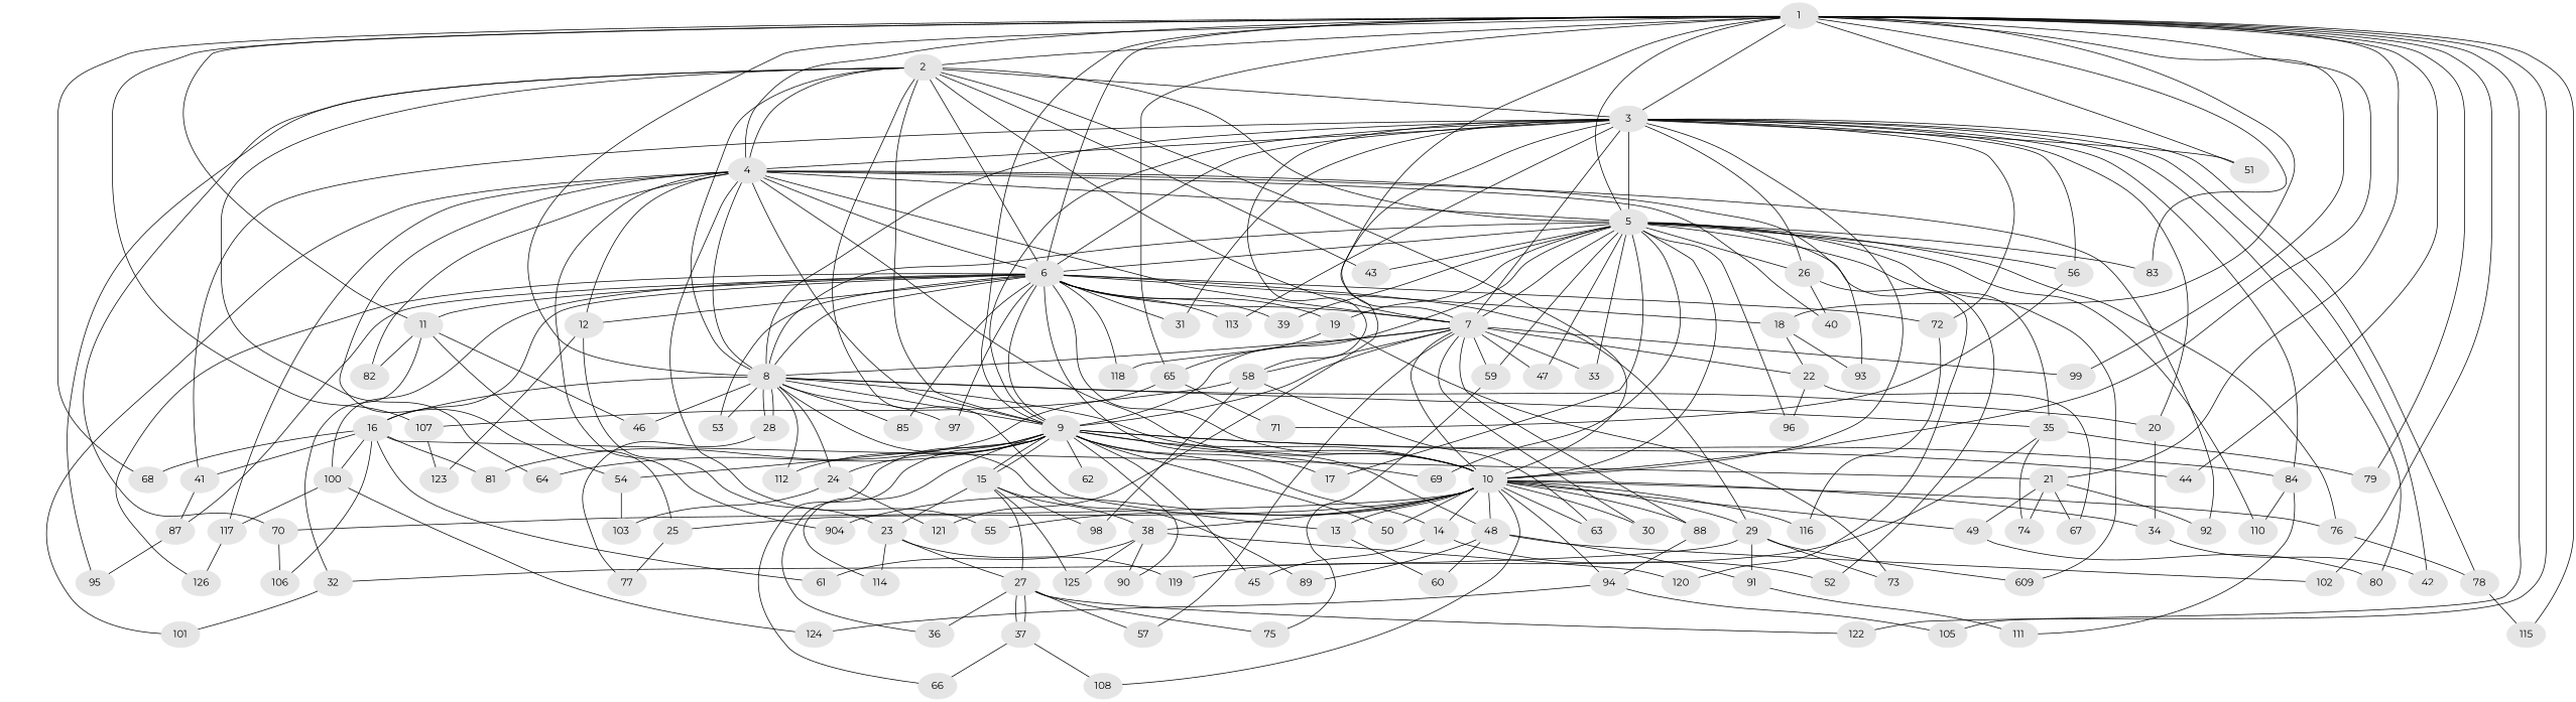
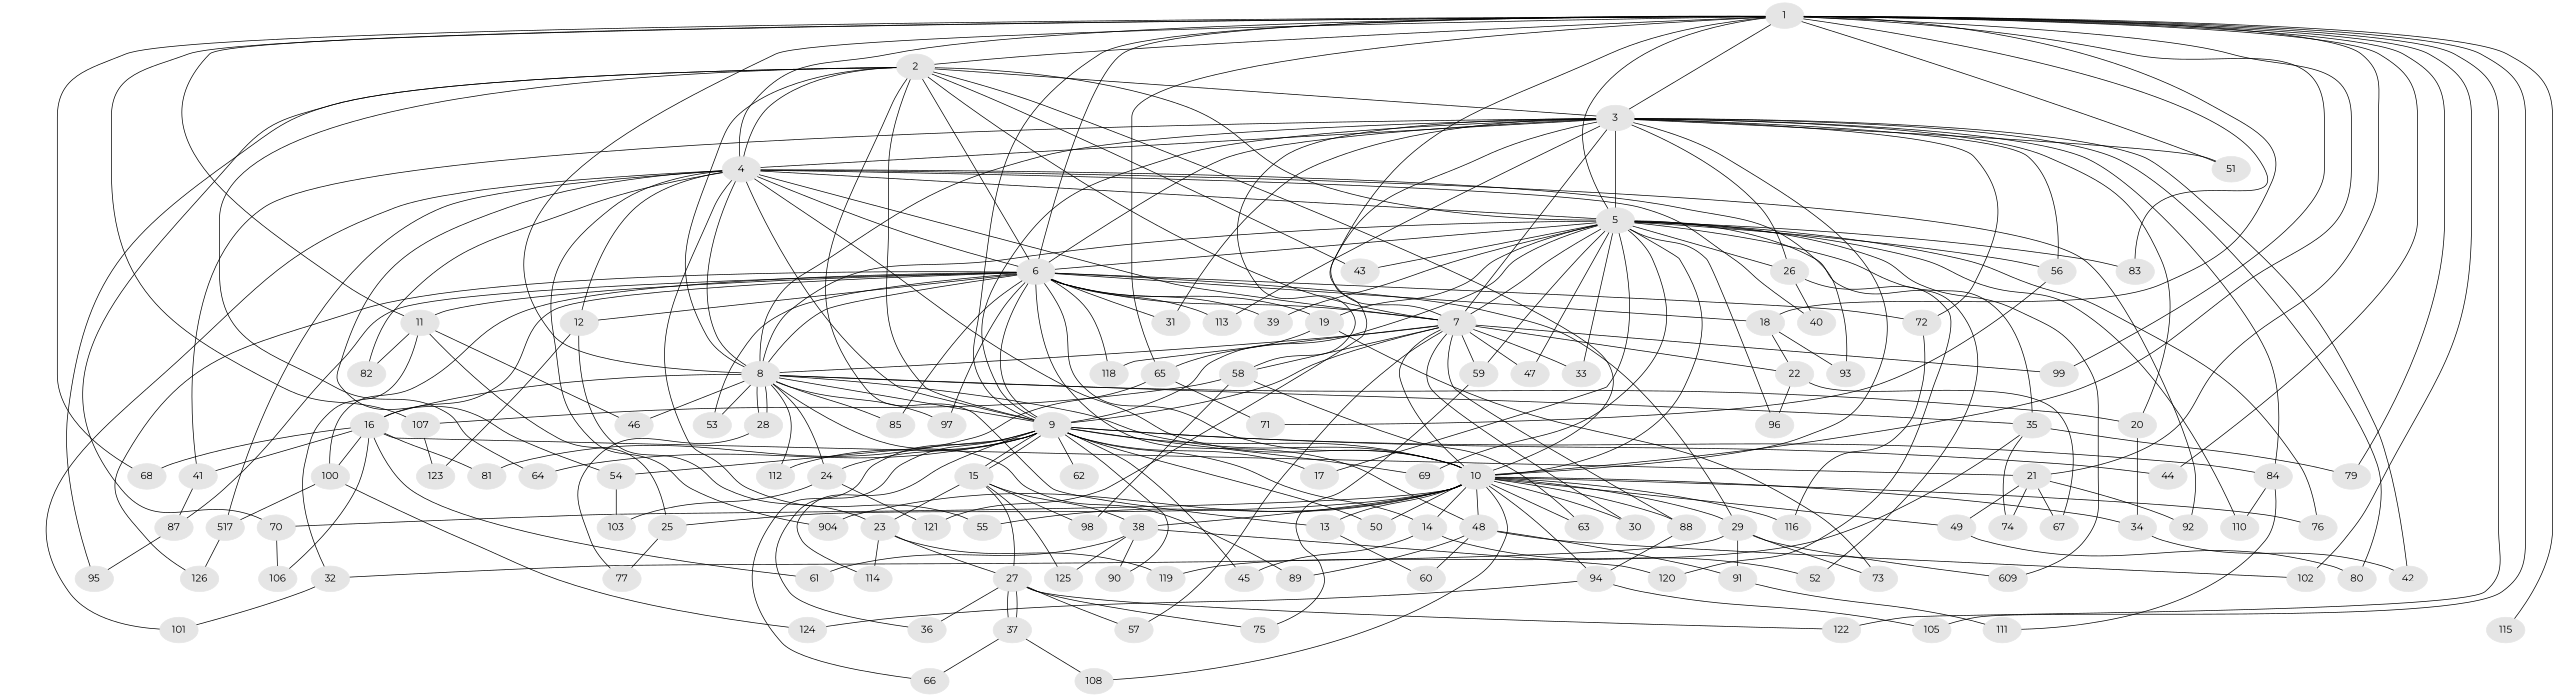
  graph {
    fontname=Montserrat
    node [color=gray90 fontname=Montserrat style=filled]
    edge [fontname=Montserrat]
    1
    2
    3
    4
    5
    6
    7
    8
    9
    10
    11
    18
    21
    44
    51
    65
    68
    79
    83
    99
    102
    105
    107
    115
    122
    13
    43
    64
    70
    95
    20
    26
    31
    41
    42
    56
    58
    72
-   78
    80
    84
    113
    121
    12
    40
    54
    55
    82
    92
    93
    101
    n52 [label=904]
-   117
+   117 [label=517]
    17
    19
    33
    35
    39
    47
    52
    59
    69
    76
    96
    n65 [label=609]
    110
    16
    29
    48
    53
    85
    87
    97
    100
    118
    126
    22
    30
    57
    88
    24
    28
    46
    89
    112
    62
    14
    15
    36
    45
    50
    66
    90
    114
    25
    34
    38
    49
    63
    94
    108
    116
    32
    67
    74
    81
    71
    123
    60
    106
    120
    98
    111
    23
    103
    73
    119
    75
    61
    91
    124
    77
    27
    125
    37
    1 -- 2
    1 -- 3
    1 -- 4
    1 -- 5
    1 -- 6
    1 -- 7
    1 -- 8
    1 -- 9
    1 -- 10
    1 -- 11
    1 -- 18
    1 -- 21
    1 -- 44
    1 -- 51
    1 -- 65
    1 -- 68
    1 -- 79
    1 -- 83
    1 -- 99
    1 -- 102
    1 -- 105
    1 -- 107
    1 -- 115
    1 -- 122
    2 -- 3
    2 -- 4
    2 -- 5
    2 -- 6
    2 -- 7
    2 -- 8
    2 -- 9
    2 -- 10
    2 -- 13
    2 -- 43
    2 -- 64
    2 -- 70
    2 -- 95
    3 -- 4
    3 -- 5
    3 -- 6
    3 -- 7
    3 -- 8
    3 -- 9
    3 -- 10
    3 -- 51
    3 -- 20
    3 -- 26
    3 -- 31
    3 -- 41
    3 -- 42
    3 -- 56
    3 -- 58
    3 -- 72
-   3 -- 78
    3 -- 80
    3 -- 84
    3 -- 113
    3 -- 121
    4 -- 5
    4 -- 6
    4 -- 7
    4 -- 8
    4 -- 9
    4 -- 10
    4 -- 12
    4 -- 40
    4 -- 54
    4 -- 55
    4 -- 82
    4 -- 92
    4 -- 93
    4 -- 101
    4 -- n52
    4 -- 117
    5 -- 6
    5 -- 7
    5 -- 8
    5 -- 9
    5 -- 10
    5 -- 83
    5 -- 43
    5 -- 26
    5 -- 56
    5 -- 17
    5 -- 19
    5 -- 33
    5 -- 35
    5 -- 39
    5 -- 47
    5 -- 52
    5 -- 59
    5 -- 69
    5 -- 76
    5 -- 96
    5 -- n65
    5 -- 110
    6 -- 7
    6 -- 8
    6 -- 9
    6 -- 10
    6 -- 11
    6 -- 18
    6 -- 31
    6 -- 72
    6 -- 113
    6 -- 12
    6 -- 19
    6 -- 39
    6 -- 16
    6 -- 29
    6 -- 48
    6 -- 53
    6 -- 85
    6 -- 87
    6 -- 97
    6 -- 100
    6 -- 118
    6 -- 126
    7 -- 8
    7 -- 9
    7 -- 10
    7 -- 99
    7 -- 58
    7 -- 33
    7 -- 47
    7 -- 59
    7 -- 118
    7 -- 22
    7 -- 30
    7 -- 57
    7 -- 88
    8 -- 9
    8 -- 10
    8 -- 20
    8 -- 35
    8 -- 16
    8 -- 53
    8 -- 85
    8 -- 97
    8 -- 24
    8 -- 28
    8 -- 28
    8 -- 46
    8 -- 89
    8 -- 112
    9 -- 10
    9 -- 44
    9 -- 64
    9 -- 84
    9 -- 54
    9 -- 17
    9 -- 69
    9 -- 24
    9 -- 112
    9 -- 62
    9 -- 14
    9 -- 15
    9 -- 15
    9 -- 36
    9 -- 45
    9 -- 50
    9 -- 66
    9 -- 90
    9 -- 114
    10 -- 13
    10 -- 70
    10 -- 55
    10 -- n52
    10 -- 76
    10 -- 29
    10 -- 48
    10 -- 30
    10 -- 88
    10 -- 14
    10 -- 50
    10 -- 25
    10 -- 34
    10 -- 38
    10 -- 49
    10 -- 63
    10 -- 94
    10 -- 108
    10 -- 116
    11 -- 82
    11 -- 46
    11 -- 25
    11 -- 32
    18 -- 93
    18 -- 22
    21 -- 92
    21 -- 49
    21 -- 67
    21 -- 74
    65 -- 81
    65 -- 71
    107 -- 123
    13 -- 60
    70 -- 106
    20 -- 34
    26 -- 40
    26 -- 120
    41 -- 87
    56 -- 71
    58 -- 107
    58 -- 63
    58 -- 98
    72 -- 116
-   78 -- 115
    84 -- 110
    84 -- 111
    12 -- 123
    12 -- 23
    54 -- 103
    117 -- 126
    19 -- 65
    19 -- 73
    35 -- 79
    35 -- 74
    35 -- 119
    59 -- 75
-   76 -- 78
    16 -- 21
    16 -- 68
    16 -- 41
    16 -- 100
    16 -- 81
    16 -- 106
    16 -- 61
    29 -- n65
    29 -- 32
    29 -- 73
    29 -- 91
    48 -- 102
    48 -- 89
    48 -- 60
    48 -- 91
    87 -- 95
    100 -- 117
    100 -- 124
    22 -- 96
    22 -- 67
    88 -- 94
    24 -- 121
    24 -- 103
    28 -- 77
    14 -- 52
    14 -- 45
    15 -- 38
    15 -- 98
    15 -- 23
    15 -- 27
    15 -- 125
    25 -- 77
    34 -- 42
    38 -- 90
    38 -- 120
    38 -- 61
    38 -- 125
    49 -- 80
    94 -- 105
    94 -- 124
    32 -- 101
    23 -- 114
    23 -- 119
    23 -- 27
    91 -- 111
    27 -- 122
    27 -- 57
    27 -- 36
    27 -- 75
    27 -- 37
    27 -- 37
    37 -- 66
    37 -- 108
  }
